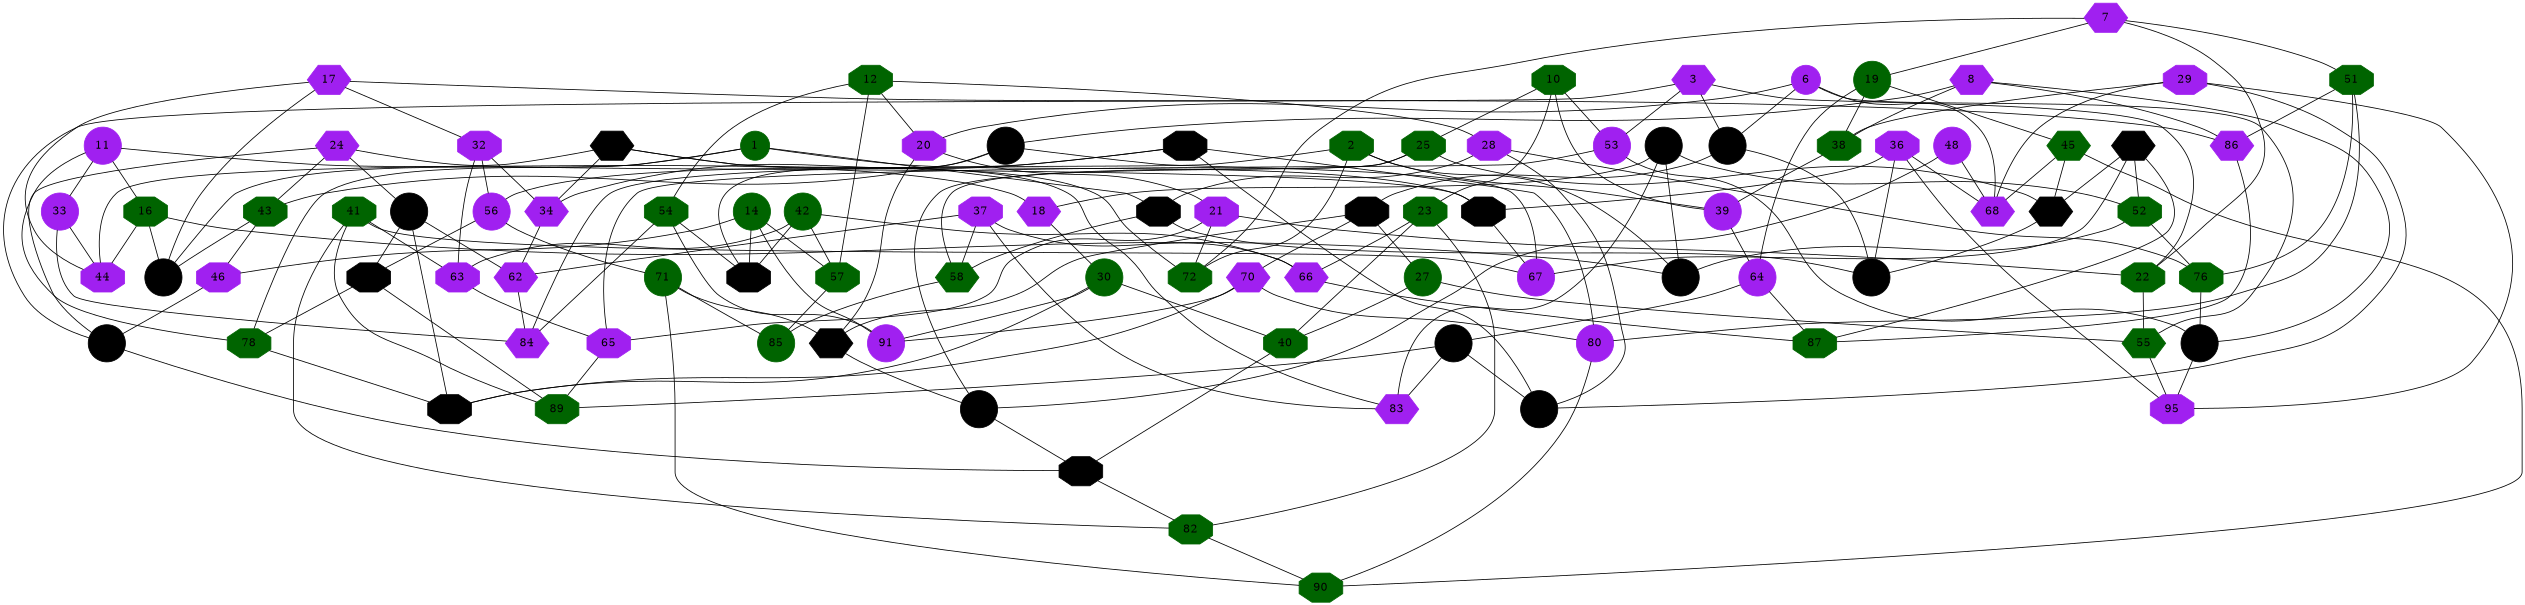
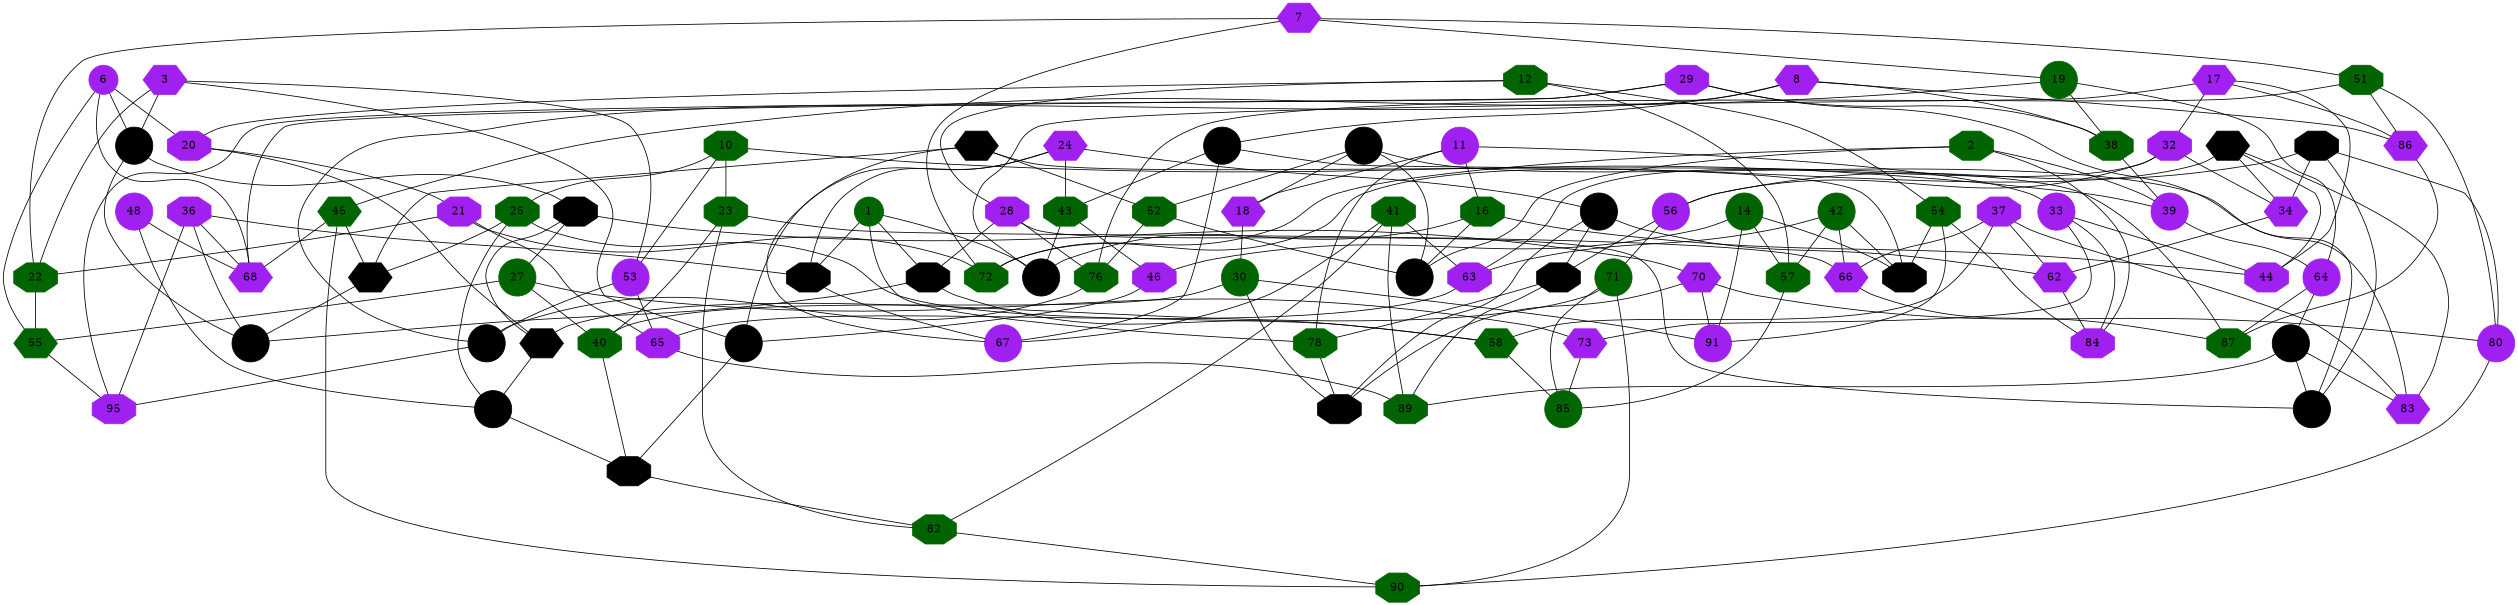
  graph {
    node [color=purple shape=octagon style=filled]
    1 [color=darkgreen shape=circle]
    47 [color=black]
    59 [color=black shape=circle]
    60 [color=black]
    78 [color=darkgreen]
    88 [color=black shape=circle]
    58 [color=darkgreen shape=hexagon]
    67 [shape=circle]
    94 [color=black]
    2 [color=darkgreen]
    39 [shape=circle]
    72 [color=darkgreen]
-   84 [shape=hexagon]
+   84
    92 [color=black shape=circle]
    64 [shape=circle]
    3 [shape=hexagon]
    13 [color=black shape=circle]
    22 [color=darkgreen]
    50 [color=black shape=circle]
    53 [shape=circle]
    26 [color=black]
    55 [color=darkgreen shape=hexagon]
    79 [color=black]
    81 [color=black shape=circle]
    65
    4 [color=black]
    34 [shape=hexagon]
    56 [shape=circle]
    80 [shape=circle]
    93 [color=black shape=circle]
    62 [shape=hexagon]
    61 [color=black]
    71 [color=darkgreen shape=circle]
    90 [color=darkgreen]
    5 [color=black shape=hexagon]
    44
    83 [shape=hexagon]
    6 [shape=circle]
    20
    68 [shape=hexagon]
    21
    74 [color=black shape=hexagon]
    48 [shape=circle]
    75 [color=black shape=circle]
    95
    7 [shape=hexagon]
    19 [color=darkgreen shape=circle]
    51 [color=darkgreen]
    38 [color=darkgreen]
    45 [color=darkgreen shape=hexagon]
    86 [shape=hexagon]
    76 [color=darkgreen]
    8 [shape=hexagon]
    31 [color=black shape=circle]
    77 [color=black]
    43 [color=darkgreen]
    87 [color=darkgreen]
    9 [color=black shape=hexagon]
    49 [color=black shape=hexagon]
    52 [color=darkgreen]
    10 [color=darkgreen]
    23 [color=darkgreen]
    25 [color=darkgreen]
    40 [color=darkgreen]
    66 [shape=hexagon]
    82 [color=darkgreen]
    11 [shape=circle]
    16 [color=darkgreen]
    18 [shape=hexagon]
    33 [shape=circle]
    30 [color=darkgreen shape=circle]
+   73 [shape=hexagon]
    12 [color=darkgreen]
    28
    54 [color=darkgreen]
    57 [color=darkgreen]
    91 [shape=circle]
    85 [color=darkgreen shape=circle]
    27 [color=darkgreen shape=circle]
    70 [shape=hexagon]
    14 [color=darkgreen shape=circle]
    46
    15 [color=black shape=circle]
    17 [shape=hexagon]
    32
    63
    69 [color=black shape=circle]
    89 [color=darkgreen]
    24 [shape=hexagon]
    35 [color=black shape=circle]
    29
    36
    37
    41 [color=darkgreen]
    42 [color=darkgreen shape=circle]
    1 -- 47
    1 -- 59
    1 -- 60
    1 -- 78
    47 -- 88
    47 -- 58
    60 -- 67
    78 -- 94
    58 -- 85
    2 -- 39
    2 -- 72
    2 -- 84
    2 -- 92
    39 -- 64
    64 -- 87
    64 -- 69
    3 -- 13
    3 -- 22
    3 -- 50
    3 -- 53
    13 -- 88
    13 -- 26
    22 -- 55
    50 -- 79
    53 -- 81
    53 -- 65
    26 -- 74
    26 -- 27
    26 -- 70
    55 -- 95
    79 -- 82
    81 -- 95
    65 -- 89
    4 -- 34
    4 -- 56
    4 -- 80
    4 -- 93
    34 -- 62
    56 -- 61
    56 -- 71
    80 -- 90
    62 -- 84
    61 -- 78
    61 -- 89
    71 -- 90
    71 -- 74
    71 -- 85
    5 -- 72
    5 -- 34
    5 -- 44
    5 -- 83
    6 -- 13
    6 -- 55
    6 -- 20
    6 -- 68
    20 -- 21
    20 -- 74
    21 -- 72
    21 -- 22
    21 -- 65
    74 -- 75
    48 -- 68
    48 -- 75
    75 -- 79
    7 -- 72
    7 -- 22
    7 -- 19
    7 -- 51
    19 -- 64
    19 -- 38
    19 -- 45
    51 -- 80
    51 -- 86
    51 -- 76
    38 -- 39
    45 -- 90
    45 -- 68
    45 -- 49
    86 -- 87
    76 -- 81
    8 -- 81
    8 -- 38
    8 -- 86
    8 -- 31
    31 -- 67
    31 -- 77
    31 -- 43
    43 -- 59
    43 -- 46
    9 -- 67
    9 -- 87
    9 -- 49
    9 -- 52
    49 -- 88
    52 -- 92
    52 -- 76
    10 -- 39
    10 -- 53
    10 -- 23
    10 -- 25
    23 -- 40
    23 -- 66
    23 -- 82
    25 -- 58
    25 -- 75
    25 -- 49
    40 -- 79
    66 -- 87
    82 -- 90
    11 -- 78
    11 -- 16
    11 -- 18
    11 -- 33
    16 -- 59
    16 -- 92
    16 -- 44
    18 -- 30
    33 -- 84
    33 -- 44
+   33 -- 73
    30 -- 94
    30 -- 40
    30 -- 91
+   73 -- 85
    12 -- 20
    12 -- 28
    12 -- 54
    12 -- 57
    28 -- 47
    28 -- 93
    28 -- 76
    54 -- 84
    54 -- 77
    54 -- 91
    57 -- 85
    27 -- 55
    27 -- 40
+   27 -- 73
    70 -- 94
    70 -- 80
    70 -- 91
    14 -- 77
    14 -- 57
    14 -- 91
    14 -- 46
    46 -- 50
    15 -- 92
    15 -- 83
    15 -- 52
    15 -- 18
    17 -- 59
    17 -- 44
    17 -- 86
    17 -- 32
    32 -- 34
    32 -- 56
    32 -- 63
    63 -- 65
    69 -- 93
    69 -- 83
    69 -- 89
    24 -- 60
    24 -- 50
    24 -- 43
    24 -- 35
    35 -- 94
    35 -- 62
    35 -- 61
    29 -- 93
    29 -- 68
    29 -- 95
    29 -- 38
    36 -- 60
    36 -- 88
    36 -- 68
    36 -- 95
    37 -- 58
    37 -- 62
    37 -- 83
    37 -- 66
    41 -- 67
    41 -- 82
    41 -- 63
    41 -- 89
    42 -- 77
    42 -- 66
    42 -- 57
    42 -- 63
  }
